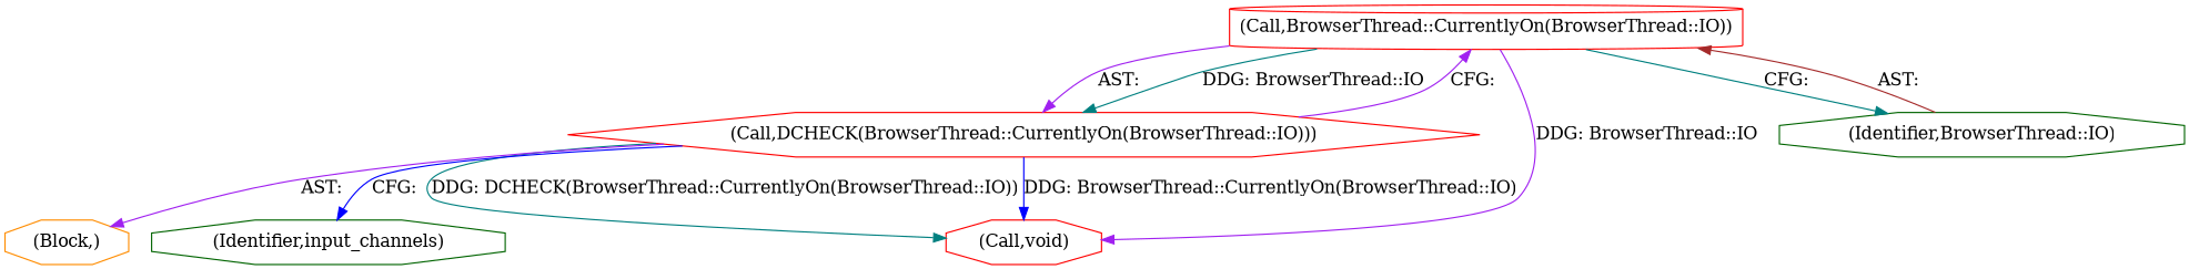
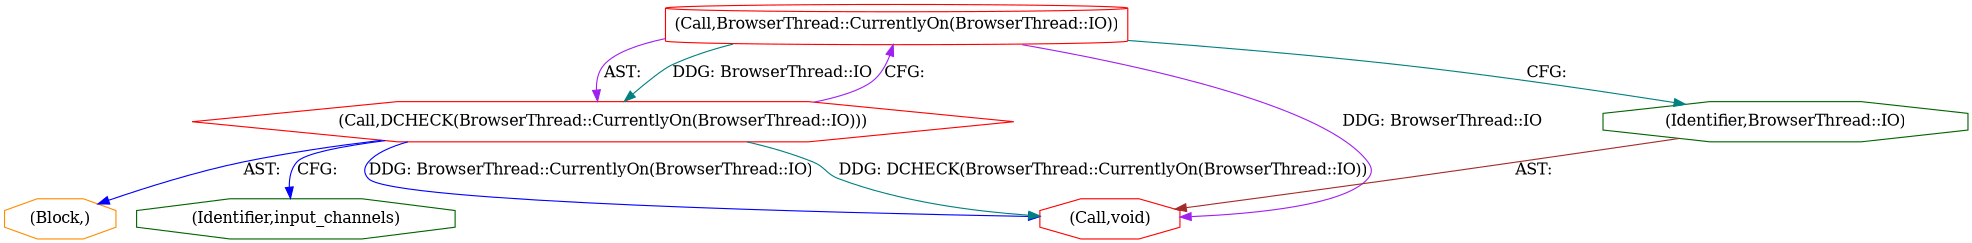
  digraph {
    node [color=red shape=octagon]
    edge [color=purple]
    n1 [label="(Call,BrowserThread::CurrentlyOn(BrowserThread::IO))" shape=cylinder]
    n2 [label="(Call,DCHECK(BrowserThread::CurrentlyOn(BrowserThread::IO)))" shape=hexagon]
    n3 [label="(Call,void)"]
    n4 [color=darkgreen label="(Identifier,BrowserThread::IO)"]
    n5 [color=darkorange label="(Block,)"]
    n6 [color=darkgreen label="(Identifier,input_channels)"]
    n1 -> n2 [label="AST: "]
    n1 -> n2 [color=teal label="DDG: BrowserThread::IO"]
    n1 -> n3 [label="DDG: BrowserThread::IO"]
    n1 -> n4 [color=teal label="CFG: "]
    n2 -> n1 [label="CFG: "]
    n2 -> n3 [color=blue label="DDG: BrowserThread::CurrentlyOn(BrowserThread::IO)"]
    n2 -> n3 [color=teal label="DDG: DCHECK(BrowserThread::CurrentlyOn(BrowserThread::IO))"]
-   n2 -> n5 [label="AST: "]
+   n2 -> n5 [color=blue label="AST: "]
    n2 -> n6 [color=blue label="CFG: "]
-   n4 -> n1 [color=brown label="AST: "]
+   n4 -> n3 [color=brown label="AST: "]
  }
